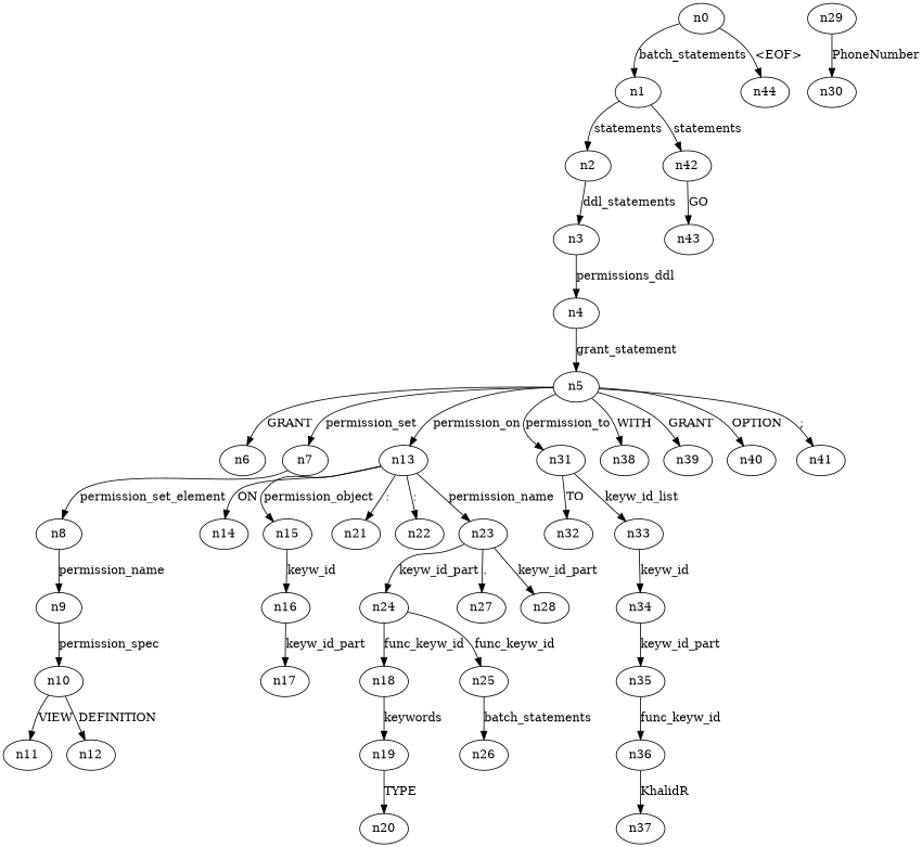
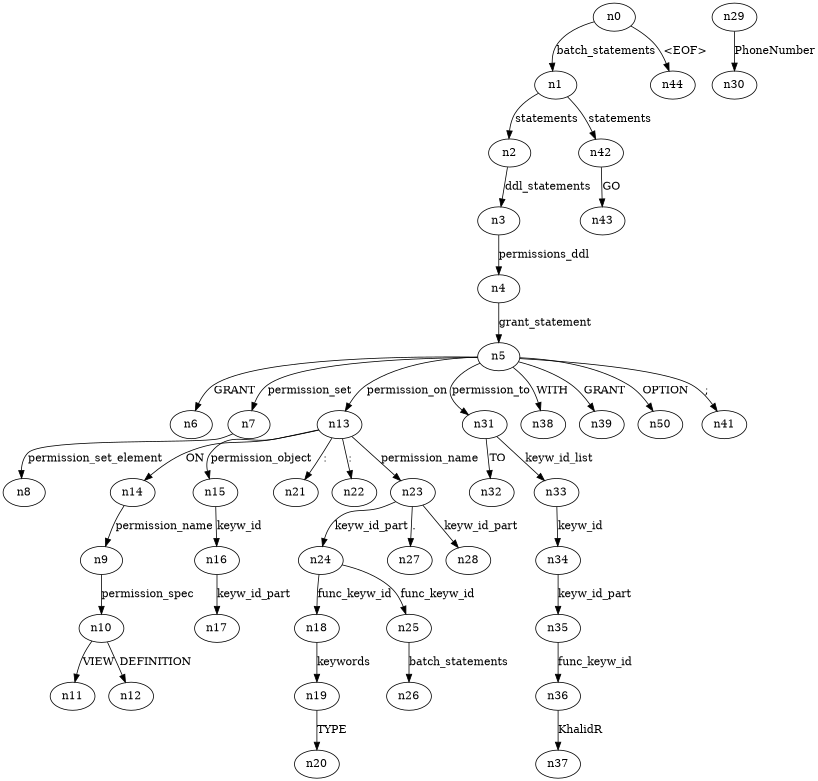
  digraph {
    n0
    n1
    n44
    n2
    n42
    n3
    n43
    n4
    n5
    n6
    n7
    n13
    n31
    n38
    n39
-   n40
+   n40 [label=n50]
    n41
    n8
    n14
    n15
    n21
    n22
    n23
    n32
    n33
    n9
    n10
    n11
    n12
    n16
    n24
    n27
    n28
    n17
    n18
    n19
    n20
    n25
    n26
    n29
    n30
    n34
    n35
    n36
    n37
    n0 -> n1 [label=batch_statements]
    n0 -> n44 [label="<EOF>"]
    n1 -> n2 [label=statements]
    n1 -> n42 [label=statements]
    n2 -> n3 [label=ddl_statements]
    n42 -> n43 [label=GO]
    n3 -> n4 [label=permissions_ddl]
    n4 -> n5 [label=grant_statement]
    n5 -> n6 [label=GRANT]
    n5 -> n7 [label=permission_set]
    n5 -> n13 [label=permission_on]
    n5 -> n31 [label=permission_to]
    n5 -> n38 [label=WITH]
    n5 -> n39 [label=GRANT]
    n5 -> n40 [label=OPTION]
    n5 -> n41 [label=";"]
    n7 -> n8 [label=permission_set_element]
    n13 -> n14 [label=ON]
    n13 -> n15 [label=permission_object]
    n13 -> n21 [label=":"]
    n13 -> n22 [label=":"]
    n13 -> n23 [label=permission_name]
    n31 -> n32 [label=TO]
    n31 -> n33 [label=keyw_id_list]
-   n8 -> n9 [label=permission_name]
+   n14 -> n9 [label=permission_name]
    n15 -> n16 [label=keyw_id]
    n23 -> n24 [label=keyw_id_part]
    n23 -> n27 [label="."]
    n23 -> n28 [label=keyw_id_part]
    n33 -> n34 [label=keyw_id]
    n9 -> n10 [label=permission_spec]
    n10 -> n11 [label=VIEW]
    n10 -> n12 [label=DEFINITION]
    n16 -> n17 [label=keyw_id_part]
    n24 -> n18 [label=func_keyw_id]
    n24 -> n25 [label=func_keyw_id]
    n18 -> n19 [label=keywords]
    n19 -> n20 [label=TYPE]
    n25 -> n26 [label=batch_statements]
    n29 -> n30 [label=PhoneNumber]
    n34 -> n35 [label=keyw_id_part]
    n35 -> n36 [label=func_keyw_id]
    n36 -> n37 [label=KhalidR]
  }
